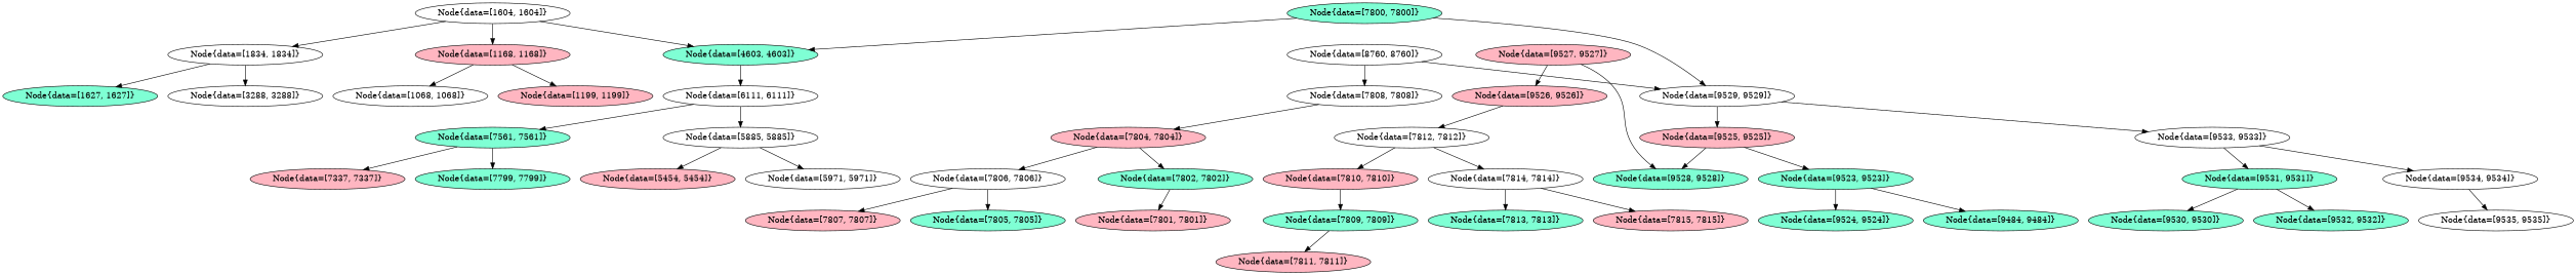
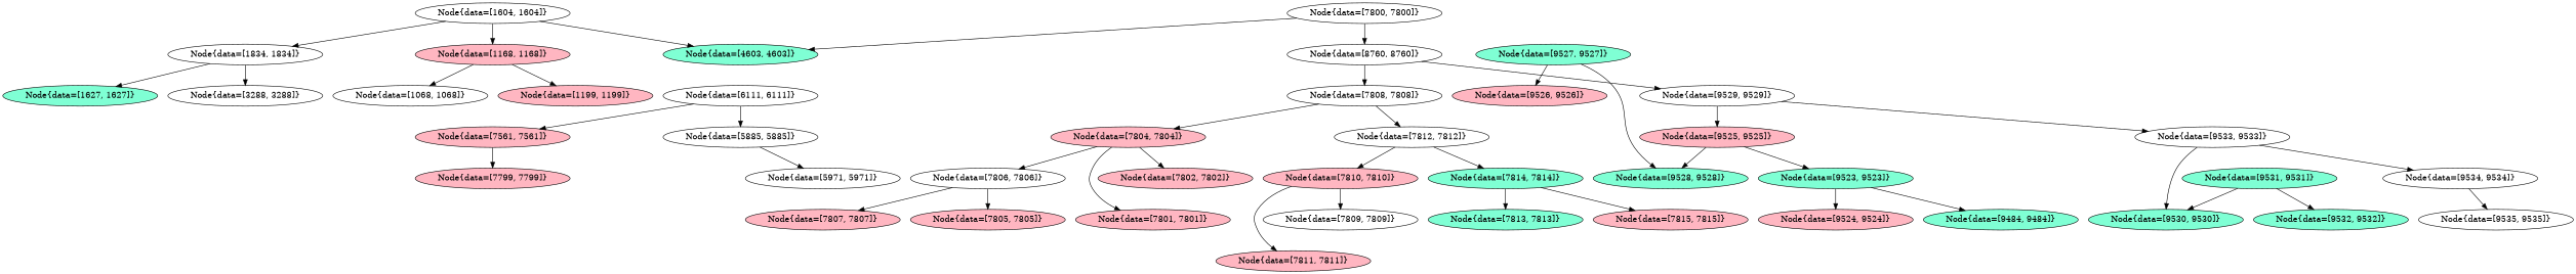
  digraph {
    node [fillcolor=white style=filled]
-   n1 [fillcolor=aquamarine label="Node{data=[7800, 7800]}"]
+   n1 [label="Node{data=[7800, 7800]}"]
    n2 [fillcolor=aquamarine label="Node{data=[4603, 4603]}"]
    n3 [label="Node{data=[8760, 8760]}"]
    n4 [label="Node{data=[6111, 6111]}"]
    n5 [label="Node{data=[7808, 7808]}"]
    n6 [label="Node{data=[9529, 9529]}"]
    n7 [label="Node{data=[1604, 1604]}"]
    n8 [fillcolor=lightpink label="Node{data=[1168, 1168]}"]
    n9 [label="Node{data=[1834, 1834]}"]
    n10 [label="Node{data=[5885, 5885]}"]
-   n11 [fillcolor=aquamarine label="Node{data=[7561, 7561]}"]
+   n11 [fillcolor=lightpink label="Node{data=[7561, 7561]}"]
    n12 [label="Node{data=[1068, 1068]}"]
    n13 [fillcolor=lightpink label="Node{data=[1199, 1199]}"]
    n14 [fillcolor=aquamarine label="Node{data=[1627, 1627]}"]
    n15 [label="Node{data=[3288, 3288]}"]
-   n16 [fillcolor=lightpink label="Node{data=[5454, 5454]}"]
    n17 [label="Node{data=[5971, 5971]}"]
-   n18 [fillcolor=lightpink label="Node{data=[7337, 7337]}"]
-   n19 [fillcolor=aquamarine label="Node{data=[7799, 7799]}"]
+   n19 [fillcolor=lightpink label="Node{data=[7799, 7799]}"]
    n20 [fillcolor=lightpink label="Node{data=[7804, 7804]}"]
    n21 [label="Node{data=[7812, 7812]}"]
    n22 [fillcolor=lightpink label="Node{data=[9525, 9525]}"]
    n23 [label="Node{data=[9533, 9533]}"]
-   n24 [fillcolor=aquamarine label="Node{data=[7802, 7802]}"]
+   n24 [fillcolor=lightpink label="Node{data=[7802, 7802]}"]
    n25 [label="Node{data=[7806, 7806]}"]
    n26 [fillcolor=lightpink label="Node{data=[7810, 7810]}"]
-   n27 [label="Node{data=[7814, 7814]}"]
+   n27 [fillcolor=aquamarine label="Node{data=[7814, 7814]}"]
    n28 [fillcolor=lightpink label="Node{data=[7801, 7801]}"]
-   n29 [fillcolor=aquamarine label="Node{data=[7805, 7805]}"]
+   n29 [fillcolor=lightpink label="Node{data=[7805, 7805]}"]
    n30 [fillcolor=lightpink label="Node{data=[7807, 7807]}"]
-   n31 [fillcolor=aquamarine label="Node{data=[7809, 7809]}"]
+   n31 [label="Node{data=[7809, 7809]}"]
    n32 [fillcolor=lightpink label="Node{data=[7811, 7811]}"]
    n33 [fillcolor=aquamarine label="Node{data=[7813, 7813]}"]
    n34 [fillcolor=lightpink label="Node{data=[7815, 7815]}"]
    n35 [fillcolor=aquamarine label="Node{data=[9523, 9523]}"]
    n36 [fillcolor=aquamarine label="Node{data=[9528, 9528]}"]
    n37 [fillcolor=aquamarine label="Node{data=[9531, 9531]}"]
    n38 [label="Node{data=[9534, 9534]}"]
    n39 [fillcolor=aquamarine label="Node{data=[9484, 9484]}"]
-   n40 [fillcolor=aquamarine label="Node{data=[9524, 9524]}"]
-   n41 [fillcolor=lightpink label="Node{data=[9527, 9527]}"]
+   n40 [fillcolor=lightpink label="Node{data=[9524, 9524]}"]
+   n41 [fillcolor=aquamarine label="Node{data=[9527, 9527]}"]
    n42 [fillcolor=lightpink label="Node{data=[9526, 9526]}"]
    n43 [fillcolor=aquamarine label="Node{data=[9530, 9530]}"]
    n44 [fillcolor=aquamarine label="Node{data=[9532, 9532]}"]
    n45 [label="Node{data=[9535, 9535]}"]
    n1 -> n2
-   n1 -> n6
-   n2 -> n4
+   n1 -> n3
    n3 -> n5
    n3 -> n6
    n4 -> n10
    n4 -> n11
    n5 -> n20
-   n42 -> n21
+   n5 -> n21
    n6 -> n22
    n6 -> n23
    n7 -> n2
    n7 -> n8
    n7 -> n9
    n8 -> n12
    n8 -> n13
    n9 -> n14
    n9 -> n15
-   n10 -> n16
    n10 -> n17
-   n11 -> n18
    n11 -> n19
    n20 -> n24
    n20 -> n25
    n21 -> n26
    n21 -> n27
    n22 -> n35
    n22 -> n36
-   n23 -> n37
+   n23 -> n43
    n23 -> n38
-   n24 -> n28
+   n20 -> n28
    n25 -> n29
    n25 -> n30
    n26 -> n31
-   n31 -> n32
+   n26 -> n32
    n27 -> n33
    n27 -> n34
    n35 -> n39
    n35 -> n40
    n37 -> n43
    n37 -> n44
    n38 -> n45
    n41 -> n36
    n41 -> n42
  }
